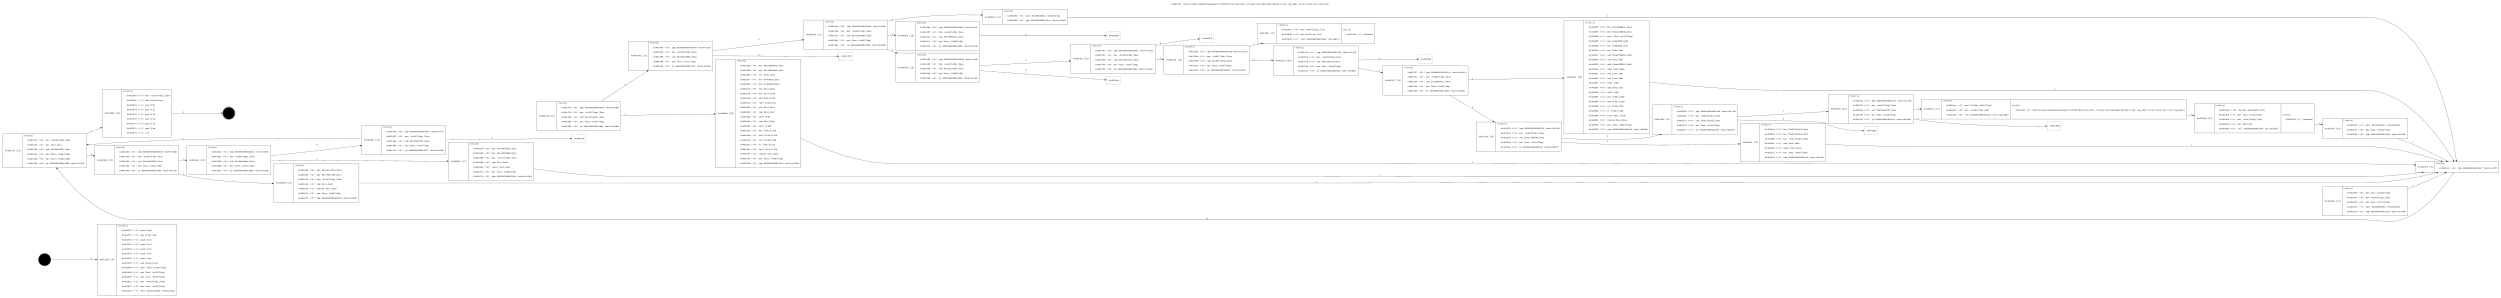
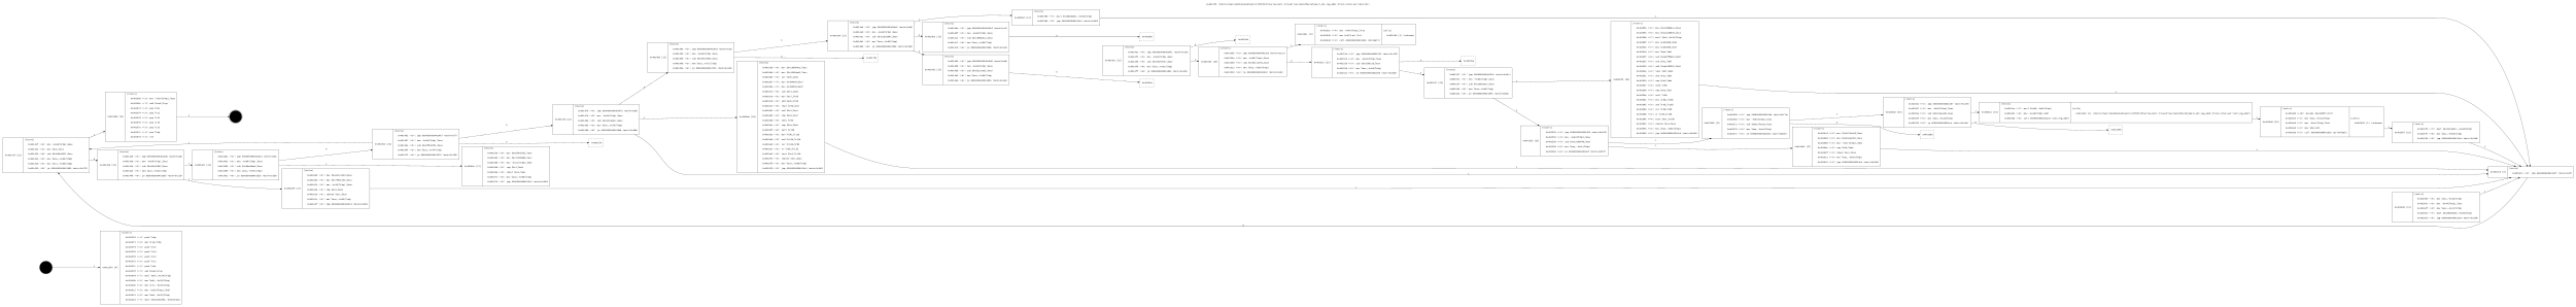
  digraph {
    fontname="Source Code Pro"
    label="0x4013f0 (/mnt/c/Users/mathe/Desktop/tcc/POCII/binaries/extr_linuxdriversnetethernetjme.h_smi_reg_addr_Final-ollvm.out::main(0))"
    labelloc=t
    rankdir=LR
    node [fontname="Source Code Pro" shape=record]
    edge [fontname="Source Code Pro"]
    Entry [fillcolor=black height=0.3 shape=circle style=filled width=0.3]
    n2 [label="{\n     0x4013f0 [47]\l\n     | [instrs]\l\n     &nbsp;&nbsp;0x4013f0 \<+1\>: push %rbp\l\n     &nbsp;&nbsp;0x4013f1 \<+3\>: mov %rsp,%rbp\l\n     &nbsp;&nbsp;0x4013f4 \<+2\>: push %r15\l\n     &nbsp;&nbsp;0x4013f6 \<+2\>: push %r14\l\n     &nbsp;&nbsp;0x4013f8 \<+2\>: push %r13\l\n     &nbsp;&nbsp;0x4013fa \<+2\>: push %r12\l\n     &nbsp;&nbsp;0x4013fc \<+1\>: push %rbx\l\n     &nbsp;&nbsp;0x4013fd \<+7\>: sub $0xa8,%rsp\l\n     &nbsp;&nbsp;0x401404 \<+7\>: movl $0x0,-0x34(%rbp)\l\n     &nbsp;&nbsp;0x40140b \<+3\>: mov %edi,-0x38(%rbp)\l\n     &nbsp;&nbsp;0x40140e \<+4\>: mov %rsi,-0x40(%rbp)\l\n     &nbsp;&nbsp;0x401412 \<+3\>: mov -0x38(%rbp),%edi\l\n     &nbsp;&nbsp;0x401415 \<+3\>: mov %edi,-0x30(%rbp)\l\n     &nbsp;&nbsp;0x401418 \<+7\>: movl $0x84c63083,-0x60(%rbp)\l\n  }"]
    n3 [label="{\n     0x40141f [23]\l\n     | [instrs]\l\n     &nbsp;&nbsp;0x40141f \<+3\>: mov -0x60(%rbp),%eax\l\n     &nbsp;&nbsp;0x401422 \<+2\>: mov %eax,%ecx\l\n     &nbsp;&nbsp;0x401424 \<+6\>: sub $0x84644521,%ecx\l\n     &nbsp;&nbsp;0x40142a \<+3\>: mov %eax,-0x64(%rbp)\l\n     &nbsp;&nbsp;0x40142d \<+3\>: mov %ecx,-0x68(%rbp)\l\n     &nbsp;&nbsp;0x401430 \<+6\>: je 0000000000401969 \<main+0x579\>\l\n  }"]
    n4 [label="{\n     0x401969 [21]\l\n     | [instrs]\l\n     &nbsp;&nbsp;0x401969 \<+3\>: mov -0x34(%rbp),%eax\l\n     &nbsp;&nbsp;0x40196c \<+7\>: add $0xa8,%rsp\l\n     &nbsp;&nbsp;0x401973 \<+1\>: pop %rbx\l\n     &nbsp;&nbsp;0x401974 \<+2\>: pop %r12\l\n     &nbsp;&nbsp;0x401976 \<+2\>: pop %r13\l\n     &nbsp;&nbsp;0x401978 \<+2\>: pop %r14\l\n     &nbsp;&nbsp;0x40197a \<+2\>: pop %r15\l\n     &nbsp;&nbsp;0x40197c \<+1\>: pop %rbp\l\n     &nbsp;&nbsp;0x40197d \<+1\>: ret\l\n  }"]
    n5 [label="{\n     0x401436 [22]\l\n     | [instrs]\l\n     &nbsp;&nbsp;0x401436 \<+5\>: jmp 000000000040143b \<main+0x4b\>\l\n     &nbsp;&nbsp;0x40143b \<+3\>: mov -0x64(%rbp),%eax\l\n     &nbsp;&nbsp;0x40143e \<+5\>: sub $0x84c63083,%eax\l\n     &nbsp;&nbsp;0x401443 \<+3\>: mov %eax,-0x6c(%rbp)\l\n     &nbsp;&nbsp;0x401446 \<+6\>: je 0000000000401609 \<main+0x219\>\l\n  }"]
    Exit [fillcolor=black height=0.3 peripheries=2 shape=circle style=filled width=0.3]
    n7 [label="{\n     0x401609 [27]\l\n     | [instrs]\l\n     &nbsp;&nbsp;0x401609 \<+5\>: mov $0xe0cc4194,%eax\l\n     &nbsp;&nbsp;0x40160e \<+5\>: mov $0x7f98c19e,%ecx\l\n     &nbsp;&nbsp;0x401613 \<+3\>: mov -0x30(%rbp),%edx\l\n     &nbsp;&nbsp;0x401616 \<+3\>: cmp $0x2,%edx\l\n     &nbsp;&nbsp;0x401619 \<+3\>: cmovne %ecx,%eax\l\n     &nbsp;&nbsp;0x40161c \<+3\>: mov %eax,-0x60(%rbp)\l\n     &nbsp;&nbsp;0x40161f \<+5\>: jmp 00000000004019c4 \<main+0x5d4\>\l\n  }"]
    n8 [label="{\n     0x40144c [22]\l\n     | [instrs]\l\n     &nbsp;&nbsp;0x40144c \<+5\>: jmp 0000000000401451 \<main+0x61\>\l\n     &nbsp;&nbsp;0x401451 \<+3\>: mov -0x64(%rbp),%eax\l\n     &nbsp;&nbsp;0x401454 \<+5\>: sub $0x88ed5ee0,%eax\l\n     &nbsp;&nbsp;0x401459 \<+3\>: mov %eax,-0x70(%rbp)\l\n     &nbsp;&nbsp;0x40145c \<+6\>: je 000000000040165e \<main+0x26e\>\l\n  }"]
    n9 [label="{\n     0x4019c4 [5]\l\n     | [instrs]\l\n     &nbsp;&nbsp;0x4019c4 \<+5\>: jmp 000000000040141f \<main+0x2f\>\l\n  }"]
    n10 [label="{\n     0x40165e [27]\l\n     | [instrs]\l\n     &nbsp;&nbsp;0x40165e \<+5\>: mov $0x8f843781,%eax\l\n     &nbsp;&nbsp;0x401663 \<+5\>: mov $0x1c090646,%ecx\l\n     &nbsp;&nbsp;0x401668 \<+3\>: mov -0x2c(%rbp),%edx\l\n     &nbsp;&nbsp;0x40166b \<+3\>: cmp $0x1,%edx\l\n     &nbsp;&nbsp;0x40166e \<+3\>: cmovl %ecx,%eax\l\n     &nbsp;&nbsp;0x401671 \<+3\>: mov %eax,-0x60(%rbp)\l\n     &nbsp;&nbsp;0x401674 \<+5\>: jmp 00000000004019c4 \<main+0x5d4\>\l\n  }"]
    n11 [label="{\n     0x401462 [22]\l\n     | [instrs]\l\n     &nbsp;&nbsp;0x401462 \<+5\>: jmp 0000000000401467 \<main+0x77\>\l\n     &nbsp;&nbsp;0x401467 \<+3\>: mov -0x64(%rbp),%eax\l\n     &nbsp;&nbsp;0x40146a \<+5\>: sub $0x8f843781,%eax\l\n     &nbsp;&nbsp;0x40146f \<+3\>: mov %eax,-0x74(%rbp)\l\n     &nbsp;&nbsp;0x401472 \<+6\>: je 0000000000401679 \<main+0x289\>\l\n  }"]
    n12 [label="{\n     0x401679\l\n  }" style=dashed]
    n13 [label="{\n     0x401478 [22]\l\n     | [instrs]\l\n     &nbsp;&nbsp;0x401478 \<+5\>: jmp 000000000040147d \<main+0x8d\>\l\n     &nbsp;&nbsp;0x40147d \<+3\>: mov -0x64(%rbp),%eax\l\n     &nbsp;&nbsp;0x401480 \<+5\>: sub $0x921a6bcc,%eax\l\n     &nbsp;&nbsp;0x401485 \<+3\>: mov %eax,-0x78(%rbp)\l\n     &nbsp;&nbsp;0x401488 \<+6\>: je 00000000004018ab \<main+0x4bb\>\l\n  }"]
    n14 [label="{\n     0x4016f0 [18]\l\n     | [instrs]\l\n     &nbsp;&nbsp;0x4016f0 \<+7\>: movl $0x921a6bcc,-0x60(%rbp)\l\n     &nbsp;&nbsp;0x4016f7 \<+6\>: mov %eax,-0xb8(%rbp)\l\n     &nbsp;&nbsp;0x4016fd \<+5\>: jmp 00000000004019c4 \<main+0x5d4\>\l\n  }"]
    n15 [label="{\n     0x4018ab [83]\l\n     | [instrs]\l\n     &nbsp;&nbsp;0x4018ab \<+5\>: mov $0xc89b64ca,%eax\l\n     &nbsp;&nbsp;0x4018b0 \<+5\>: mov $0x1065dec2,%ecx\l\n     &nbsp;&nbsp;0x4018b5 \<+2\>: xor %edx,%edx\l\n     &nbsp;&nbsp;0x4018b7 \<+7\>: mov 0x404050,%esi\l\n     &nbsp;&nbsp;0x4018be \<+7\>: mov 0x404054,%edi\l\n     &nbsp;&nbsp;0x4018c5 \<+3\>: sub $0x1,%edx\l\n     &nbsp;&nbsp;0x4018c8 \<+3\>: mov %esi,%r8d\l\n     &nbsp;&nbsp;0x4018cb \<+3\>: add %edx,%r8d\l\n     &nbsp;&nbsp;0x4018ce \<+4\>: imul %r8d,%esi\l\n     &nbsp;&nbsp;0x4018d2 \<+3\>: and $0x1,%esi\l\n     &nbsp;&nbsp;0x4018d5 \<+3\>: cmp $0x0,%esi\l\n     &nbsp;&nbsp;0x4018d8 \<+4\>: sete %r9b\l\n     &nbsp;&nbsp;0x4018dc \<+3\>: cmp $0xa,%edi\l\n     &nbsp;&nbsp;0x4018df \<+4\>: setl %r10b\l\n     &nbsp;&nbsp;0x4018e3 \<+3\>: mov %r9b,%r11b\l\n     &nbsp;&nbsp;0x4018e6 \<+3\>: and %r10b,%r11b\l\n     &nbsp;&nbsp;0x4018e9 \<+3\>: xor %r10b,%r9b\l\n     &nbsp;&nbsp;0x4018ec \<+3\>: or %r9b,%r11b\l\n     &nbsp;&nbsp;0x4018ef \<+4\>: test $0x1,%r11b\l\n     &nbsp;&nbsp;0x4018f3 \<+3\>: cmovne %ecx,%eax\l\n     &nbsp;&nbsp;0x4018f6 \<+3\>: mov %eax,-0x60(%rbp)\l\n     &nbsp;&nbsp;0x4018f9 \<+5\>: jmp 00000000004019c4 \<main+0x5d4\>\l\n  }"]
    n16 [label="{\n     0x40148e [22]\l\n     | [instrs]\l\n     &nbsp;&nbsp;0x40148e \<+5\>: jmp 0000000000401493 \<main+0xa3\>\l\n     &nbsp;&nbsp;0x401493 \<+3\>: mov -0x64(%rbp),%eax\l\n     &nbsp;&nbsp;0x401496 \<+5\>: sub $0x947189d5,%eax\l\n     &nbsp;&nbsp;0x40149b \<+3\>: mov %eax,-0x7c(%rbp)\l\n     &nbsp;&nbsp;0x40149e \<+6\>: je 0000000000401792 \<main+0x3a2\>\l\n  }"]
    n17 [label="{\n     0x4016d9 [23]\l\n     | [instrs]\l\n     &nbsp;&nbsp;0x4016d9 \<+10\>: movabs $0x4020f2,%rdi\l\n     &nbsp;&nbsp;0x4016e3 \<+3\>: mov %eax,-0x4c(%rbp)\l\n     &nbsp;&nbsp;0x4016e6 \<+3\>: mov -0x4c(%rbp),%esi\l\n     &nbsp;&nbsp;0x4016e9 \<+2\>: mov $0x0,%al\l\n     &nbsp;&nbsp;0x4016eb \<+5\>: call 0000000000401030 \<printf@plt\>\l\n     | [calls]\l\n     &nbsp;&nbsp;0x401030 \{1\} (unknown)\l\n  }"]
    n18 [label="{\n     0x401792\l\n  }" style=dashed]
    n19 [label="{\n     0x4014a4 [22]\l\n     | [instrs]\l\n     &nbsp;&nbsp;0x4014a4 \<+5\>: jmp 00000000004014a9 \<main+0xb9\>\l\n     &nbsp;&nbsp;0x4014a9 \<+3\>: mov -0x64(%rbp),%eax\l\n     &nbsp;&nbsp;0x4014ac \<+5\>: sub $0xac828845,%eax\l\n     &nbsp;&nbsp;0x4014b1 \<+3\>: mov %eax,-0x80(%rbp)\l\n     &nbsp;&nbsp;0x4014b4 \<+6\>: je 000000000040195d \<main+0x56d\>\l\n  }"]
    n20 [label="{\n     0x40159b\l\n  }" style=dashed]
    n21 [label="{\n     0x40195d [12]\l\n     | [instrs]\l\n     &nbsp;&nbsp;0x40195d \<+7\>: movl $0x84644521,-0x60(%rbp)\l\n     &nbsp;&nbsp;0x401964 \<+5\>: jmp 00000000004019c4 \<main+0x5d4\>\l\n  }"]
    n22 [label="{\n     0x4014ba [25]\l\n     | [instrs]\l\n     &nbsp;&nbsp;0x4014ba \<+5\>: jmp 00000000004014bf \<main+0xcf\>\l\n     &nbsp;&nbsp;0x4014bf \<+3\>: mov -0x64(%rbp),%eax\l\n     &nbsp;&nbsp;0x4014c2 \<+5\>: sub $0xc89b64ca,%eax\l\n     &nbsp;&nbsp;0x4014c7 \<+6\>: mov %eax,-0x84(%rbp)\l\n     &nbsp;&nbsp;0x4014cd \<+6\>: je 00000000004019b6 \<main+0x5c6\>\l\n  }"]
    n23 [label="{\n     0x4014d3 [25]\l\n     | [instrs]\l\n     &nbsp;&nbsp;0x4014d3 \<+5\>: jmp 00000000004014d8 \<main+0xe8\>\l\n     &nbsp;&nbsp;0x4014d8 \<+3\>: mov -0x64(%rbp),%eax\l\n     &nbsp;&nbsp;0x4014db \<+5\>: sub $0xd21ceed2,%eax\l\n     &nbsp;&nbsp;0x4014e0 \<+6\>: mov %eax,-0x88(%rbp)\l\n     &nbsp;&nbsp;0x4014e6 \<+6\>: je 000000000040189a \<main+0x4aa\>\l\n  }"]
    n24 [label="{\n     0x4016ca [15]\l\n     | [instrs]\l\n     &nbsp;&nbsp;0x4016ca \<+7\>: movl $0x64,-0x48(%rbp)\l\n     &nbsp;&nbsp;0x4016d1 \<+3\>: mov -0x48(%rbp),%edi\l\n     &nbsp;&nbsp;0x4016d4 \<+5\>: call 0000000000401220 \<smi_reg_addr\>\l\n     | [calls]\l\n     &nbsp;&nbsp;0x401220 \{1\} (/mnt/c/Users/mathe/Desktop/tcc/POCII/binaries/extr_linuxdriversnetethernetjme.h_smi_reg_addr_Final-ollvm.out::smi_reg_addr)\l\n  }"]
    n25 [label="{\n     0x4019b6\l\n  }" style=dashed]
    n26 [label="{\n     0x401582 [25]\l\n     | [instrs]\l\n     &nbsp;&nbsp;0x401582 \<+5\>: jmp 0000000000401587 \<main+0x197\>\l\n     &nbsp;&nbsp;0x401587 \<+3\>: mov -0x64(%rbp),%eax\l\n     &nbsp;&nbsp;0x40158a \<+5\>: sub $0x52aea45c,%eax\l\n     &nbsp;&nbsp;0x40158f \<+6\>: mov %eax,-0xa4(%rbp)\l\n     &nbsp;&nbsp;0x401595 \<+6\>: je 00000000004016ca \<main+0x2da\>\l\n  }"]
    n27 [label="{\n     0x40189a\l\n  }" style=dashed]
    n28 [label="{\n     0x4014ec [25]\l\n     | [instrs]\l\n     &nbsp;&nbsp;0x4014ec \<+5\>: jmp 00000000004014f1 \<main+0x101\>\l\n     &nbsp;&nbsp;0x4014f1 \<+3\>: mov -0x64(%rbp),%eax\l\n     &nbsp;&nbsp;0x4014f4 \<+5\>: sub $0xe01fd737,%eax\l\n     &nbsp;&nbsp;0x4014f9 \<+6\>: mov %eax,-0x8c(%rbp)\l\n     &nbsp;&nbsp;0x4014ff \<+6\>: je 000000000040184a \<main+0x45a\>\l\n  }"]
    n29 [label="{\n     0x40188e\l\n  }" style=dashed]
    n30 [label="{\n     0x40184a\l\n  }" style=dashed]
    n31 [label="{\n     0x401505 [25]\l\n     | [instrs]\l\n     &nbsp;&nbsp;0x401505 \<+5\>: jmp 000000000040150a \<main+0x11a\>\l\n     &nbsp;&nbsp;0x40150a \<+3\>: mov -0x64(%rbp),%eax\l\n     &nbsp;&nbsp;0x40150d \<+5\>: sub $0xe0cc4194,%eax\l\n     &nbsp;&nbsp;0x401512 \<+6\>: mov %eax,-0x90(%rbp)\l\n     &nbsp;&nbsp;0x401518 \<+6\>: je 000000000040163c \<main+0x24c\>\l\n  }"]
    n32 [label="{\n     0x401569 [25]\l\n     | [instrs]\l\n     &nbsp;&nbsp;0x401569 \<+5\>: jmp 000000000040156e \<main+0x17e\>\l\n     &nbsp;&nbsp;0x40156e \<+3\>: mov -0x64(%rbp),%eax\l\n     &nbsp;&nbsp;0x401571 \<+5\>: sub $0x315faa55,%eax\l\n     &nbsp;&nbsp;0x401576 \<+6\>: mov %eax,-0xa0(%rbp)\l\n     &nbsp;&nbsp;0x40157c \<+6\>: je 000000000040188e \<main+0x49e\>\l\n  }"]
    n33 [label="{\n     0x40163c [13]\l\n     | [instrs]\l\n     &nbsp;&nbsp;0x40163c \<+4\>: mov -0x40(%rbp),%rax\l\n     &nbsp;&nbsp;0x401640 \<+4\>: mov 0x8(%rax),%rdi\l\n     &nbsp;&nbsp;0x401644 \<+5\>: call 0000000000401040 \<atoi@plt\>\l\n     | [calls]\l\n     &nbsp;&nbsp;0x401040 \{1\} (unknown)\l\n  }"]
    n34 [label="{\n     0x40151e [25]\l\n     | [instrs]\l\n     &nbsp;&nbsp;0x40151e \<+5\>: jmp 0000000000401523 \<main+0x133\>\l\n     &nbsp;&nbsp;0x401523 \<+3\>: mov -0x64(%rbp),%eax\l\n     &nbsp;&nbsp;0x401526 \<+5\>: sub $0xd199c28,%eax\l\n     &nbsp;&nbsp;0x40152b \<+6\>: mov %eax,-0x94(%rbp)\l\n     &nbsp;&nbsp;0x401531 \<+6\>: je 0000000000401856 \<main+0x466\>\l\n  }"]
    n35 [label="{\n     0x4016af [27]\l\n     | [instrs]\l\n     &nbsp;&nbsp;0x4016af \<+5\>: mov $0x315faa55,%eax\l\n     &nbsp;&nbsp;0x4016b4 \<+5\>: mov $0x52aea45c,%ecx\l\n     &nbsp;&nbsp;0x4016b9 \<+3\>: mov -0x2c(%rbp),%edx\l\n     &nbsp;&nbsp;0x4016bc \<+3\>: cmp $0x0,%edx\l\n     &nbsp;&nbsp;0x4016bf \<+3\>: cmove %ecx,%eax\l\n     &nbsp;&nbsp;0x4016c2 \<+3\>: mov %eax,-0x60(%rbp)\l\n     &nbsp;&nbsp;0x4016c5 \<+5\>: jmp 00000000004019c4 \<main+0x5d4\>\l\n  }"]
    n36 [label="{\n     0x401856\l\n  }" style=dashed]
    n37 [label="{\n     0x401537 [25]\l\n     | [instrs]\l\n     &nbsp;&nbsp;0x401537 \<+5\>: jmp 000000000040153c \<main+0x14c\>\l\n     &nbsp;&nbsp;0x40153c \<+3\>: mov -0x64(%rbp),%eax\l\n     &nbsp;&nbsp;0x40153f \<+5\>: sub $0x1065dec2,%eax\l\n     &nbsp;&nbsp;0x401544 \<+6\>: mov %eax,-0x98(%rbp)\l\n     &nbsp;&nbsp;0x40154a \<+6\>: je 00000000004018fe \<main+0x50e\>\l\n  }"]
    n38 [label="{\n     0x401550 [25]\l\n     | [instrs]\l\n     &nbsp;&nbsp;0x401550 \<+5\>: jmp 0000000000401555 \<main+0x165\>\l\n     &nbsp;&nbsp;0x401555 \<+3\>: mov -0x64(%rbp),%eax\l\n     &nbsp;&nbsp;0x401558 \<+5\>: sub $0x1c090646,%eax\l\n     &nbsp;&nbsp;0x40155d \<+6\>: mov %eax,-0x9c(%rbp)\l\n     &nbsp;&nbsp;0x401563 \<+6\>: je 00000000004016af \<main+0x2bf\>\l\n  }"]
    n39 [label="{\n     0x401649 [21]\l\n     | [instrs]\l\n     &nbsp;&nbsp;0x401649 \<+3\>: mov %eax,-0x44(%rbp)\l\n     &nbsp;&nbsp;0x40164c \<+3\>: mov -0x44(%rbp),%eax\l\n     &nbsp;&nbsp;0x40164f \<+3\>: mov %eax,-0x2c(%rbp)\l\n     &nbsp;&nbsp;0x401652 \<+7\>: movl $0x88ed5ee0,-0x60(%rbp)\l\n     &nbsp;&nbsp;0x401659 \<+5\>: jmp 00000000004019c4 \<main+0x5d4\>\l\n  }"]
    n40 [label="{\n     0x4018fe [95]\l\n     | [instrs]\l\n     &nbsp;&nbsp;0x4018fe \<+5\>: mov $0xc89b64ca,%eax\l\n     &nbsp;&nbsp;0x401903 \<+5\>: mov $0xac828845,%ecx\l\n     &nbsp;&nbsp;0x401908 \<+7\>: movl $0x0,-0x34(%rbp)\l\n     &nbsp;&nbsp;0x40190f \<+7\>: mov 0x404050,%edx\l\n     &nbsp;&nbsp;0x401916 \<+7\>: mov 0x404054,%esi\l\n     &nbsp;&nbsp;0x40191d \<+2\>: mov %edx,%edi\l\n     &nbsp;&nbsp;0x40191f \<+6\>: sub $0xebff6902,%edi\l\n     &nbsp;&nbsp;0x401925 \<+3\>: sub $0x1,%edi\l\n     &nbsp;&nbsp;0x401928 \<+6\>: add $0xebff6902,%edi\l\n     &nbsp;&nbsp;0x40192e \<+3\>: imul %edi,%edx\l\n     &nbsp;&nbsp;0x401931 \<+3\>: and $0x1,%edx\l\n     &nbsp;&nbsp;0x401934 \<+3\>: cmp $0x0,%edx\l\n     &nbsp;&nbsp;0x401937 \<+4\>: sete %r8b\l\n     &nbsp;&nbsp;0x40193b \<+3\>: cmp $0xa,%esi\l\n     &nbsp;&nbsp;0x40193e \<+4\>: setl %r9b\l\n     &nbsp;&nbsp;0x401942 \<+3\>: mov %r8b,%r10b\l\n     &nbsp;&nbsp;0x401945 \<+3\>: and %r9b,%r10b\l\n     &nbsp;&nbsp;0x401948 \<+3\>: xor %r9b,%r8b\l\n     &nbsp;&nbsp;0x40194b \<+3\>: or %r8b,%r10b\l\n     &nbsp;&nbsp;0x40194e \<+4\>: test $0x1,%r10b\l\n     &nbsp;&nbsp;0x401952 \<+3\>: cmovne %ecx,%eax\l\n     &nbsp;&nbsp;0x401955 \<+3\>: mov %eax,-0x60(%rbp)\l\n     &nbsp;&nbsp;0x401958 \<+5\>: jmp 00000000004019c4 \<main+0x5d4\>\l\n  }"]
    Entry -> n2 [label=" 1"]
    n3 -> n4 [label=" 1"]
    n3 -> n5 [label=" 8"]
    n4 -> Exit [label=" 1"]
    n5 -> n7 [label=" 2"]
    n5 -> n8 [label=" 7"]
    n7 -> n9 [label=" 1"]
    n8 -> n10 [label=" 1"]
    n8 -> n11 [label=" 6"]
    n9 -> n3 [label=" 8"]
-   n10 -> n9 [label=" 1"]
+   n13 -> n9 [label=" 1"]
    n11 -> n3 [label=" 1"]
    n11 -> n12 [label=" 0"]
+   n11 -> n13 [label=" 6"]
    n13 -> n15 [label=" 1"]
    n13 -> n16 [label=" 5"]
    n14 -> n9 [label=" 1"]
    n15 -> n9 [label=" 1"]
    n16 -> n18 [label=" 0"]
    n16 -> n19 [label=" 5"]
    n17 -> n14 [label=" 1"]
    n19 -> n21 [label=" 1"]
    n19 -> n22 [label=" 4"]
    n19 -> n23 [label=" 4"]
    n21 -> n9 [label=" 1"]
    n22 -> n25 [label=" 0"]
    n23 -> n27 [label=" 0"]
-   n23 -> n28 [label=" 4"]
    n24 -> n17 [label=" 1"]
    n26 -> n20 [label=" 0"]
    n26 -> n24 [label=" 1"]
    n28 -> n30 [label=" 0"]
    n28 -> n31 [label=" 4"]
    n31 -> n33 [label=" 1"]
    n31 -> n34 [label=" 3"]
    n32 -> n26 [label=" 1"]
    n32 -> n29 [label=" 0"]
    n34 -> n36 [label=" 0"]
    n34 -> n37 [label=" 3"]
    n35 -> n9 [label=" 1"]
    n37 -> n38 [label=" 2"]
    n37 -> n40 [label=" 1"]
    n38 -> n32 [label=" 1"]
    n38 -> n35 [label=" 1"]
    n39 -> n9 [label=" 1"]
    n40 -> n9 [label=" 1"]
  }
